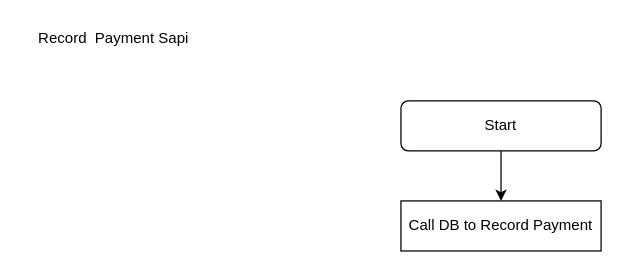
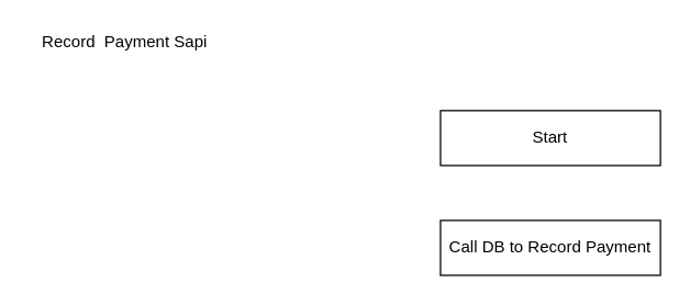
  <mxCell id="0" />
  <mxCell id="1" parent="0" />
  <mxCell id="2" value="Record&amp;nbsp; Payment Sapi" style="text;html=1;align=center;verticalAlign=middle;resizable=0;points=[];autosize=1;" vertex="1" parent="1"><mxGeometry x="20" y="20" width="140" height="20" as="geometry" /></mxCell>
- <mxCell id="3" style="edgeStyle=orthogonalEdgeStyle;rounded=0;orthogonalLoop=1;jettySize=auto;html=1;" edge="1" parent="1" source="4" target="5"><mxGeometry relative="1" as="geometry" /></mxCell>
- <mxCell id="4" value="Start" style="whiteSpace=wrap;html=1;rounded=1;" vertex="1" parent="1"><mxGeometry x="320" y="80" width="160" height="40" as="geometry" /></mxCell>
+ <mxCell id="4" value="Start" style="rounded=0;whiteSpace=wrap;html=1;" vertex="1" parent="1"><mxGeometry x="320" y="80" width="160" height="40" as="geometry" /></mxCell>
  <mxCell id="5" value="Call DB to Record Payment" style="rounded=0;whiteSpace=wrap;html=1;" vertex="1" parent="1"><mxGeometry x="320" y="160" width="160" height="40" as="geometry" /></mxCell>
